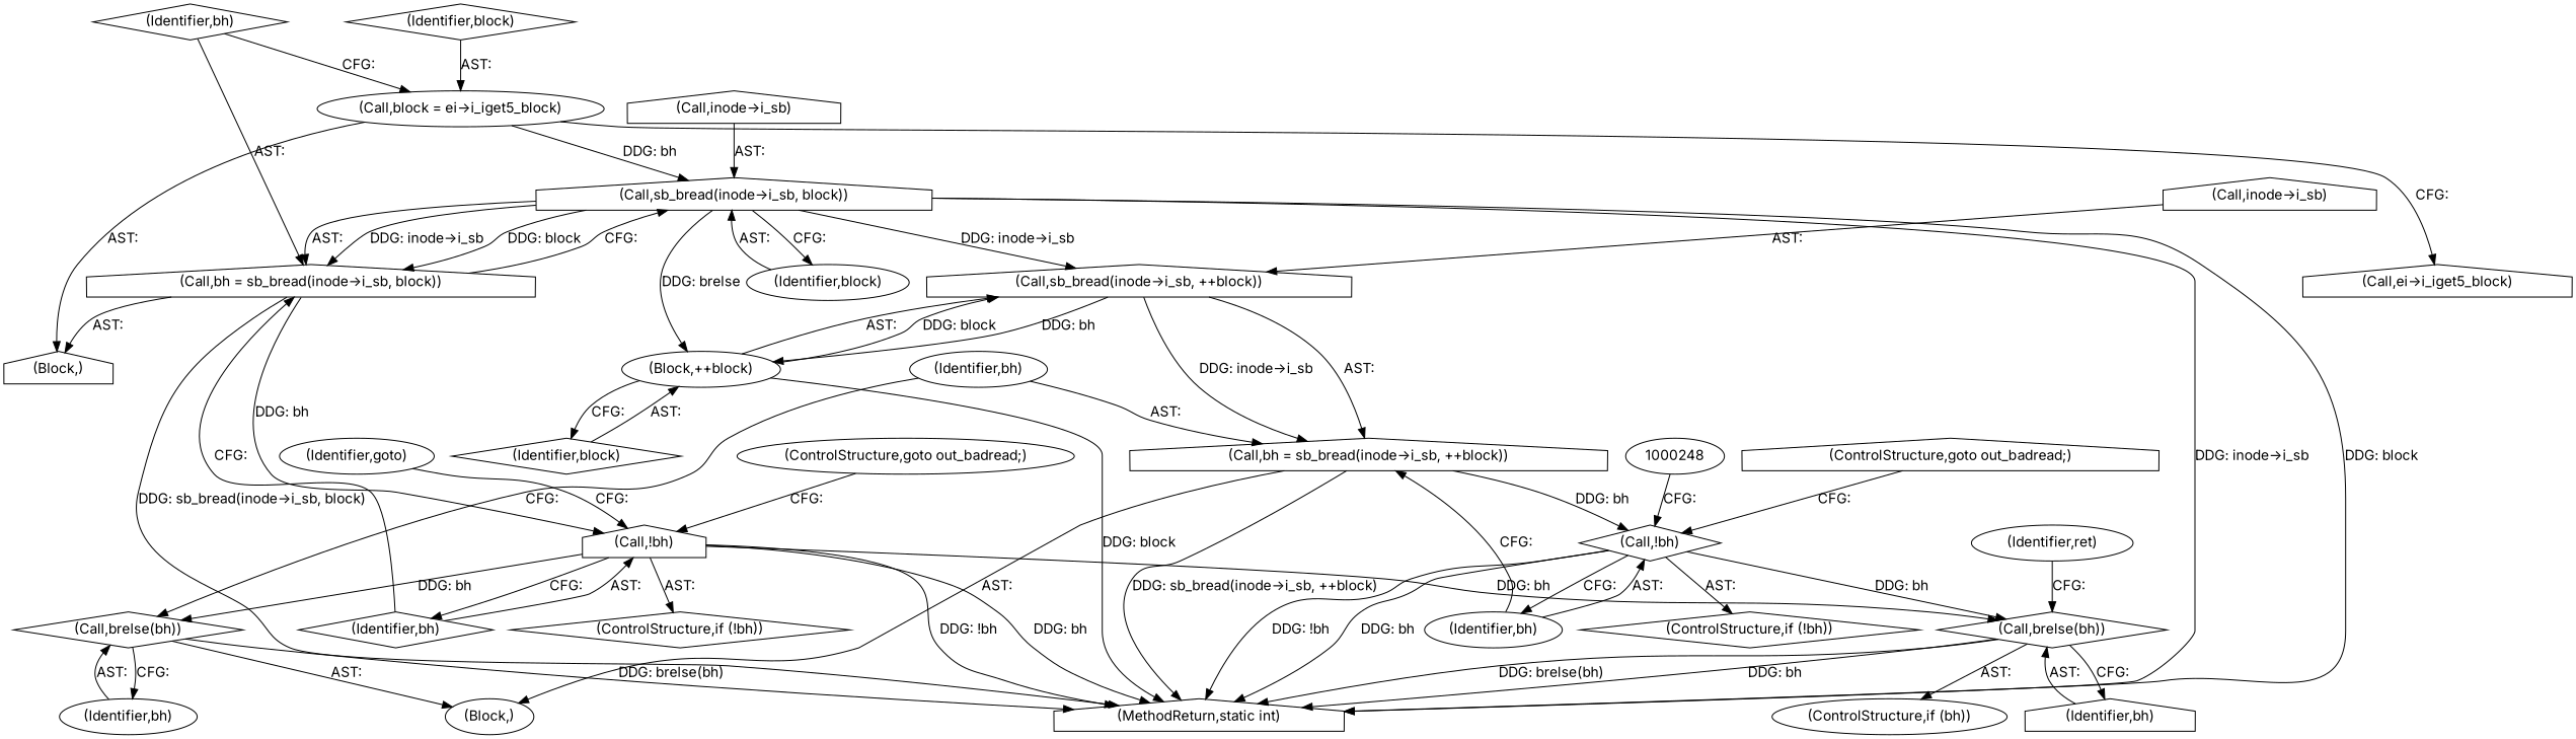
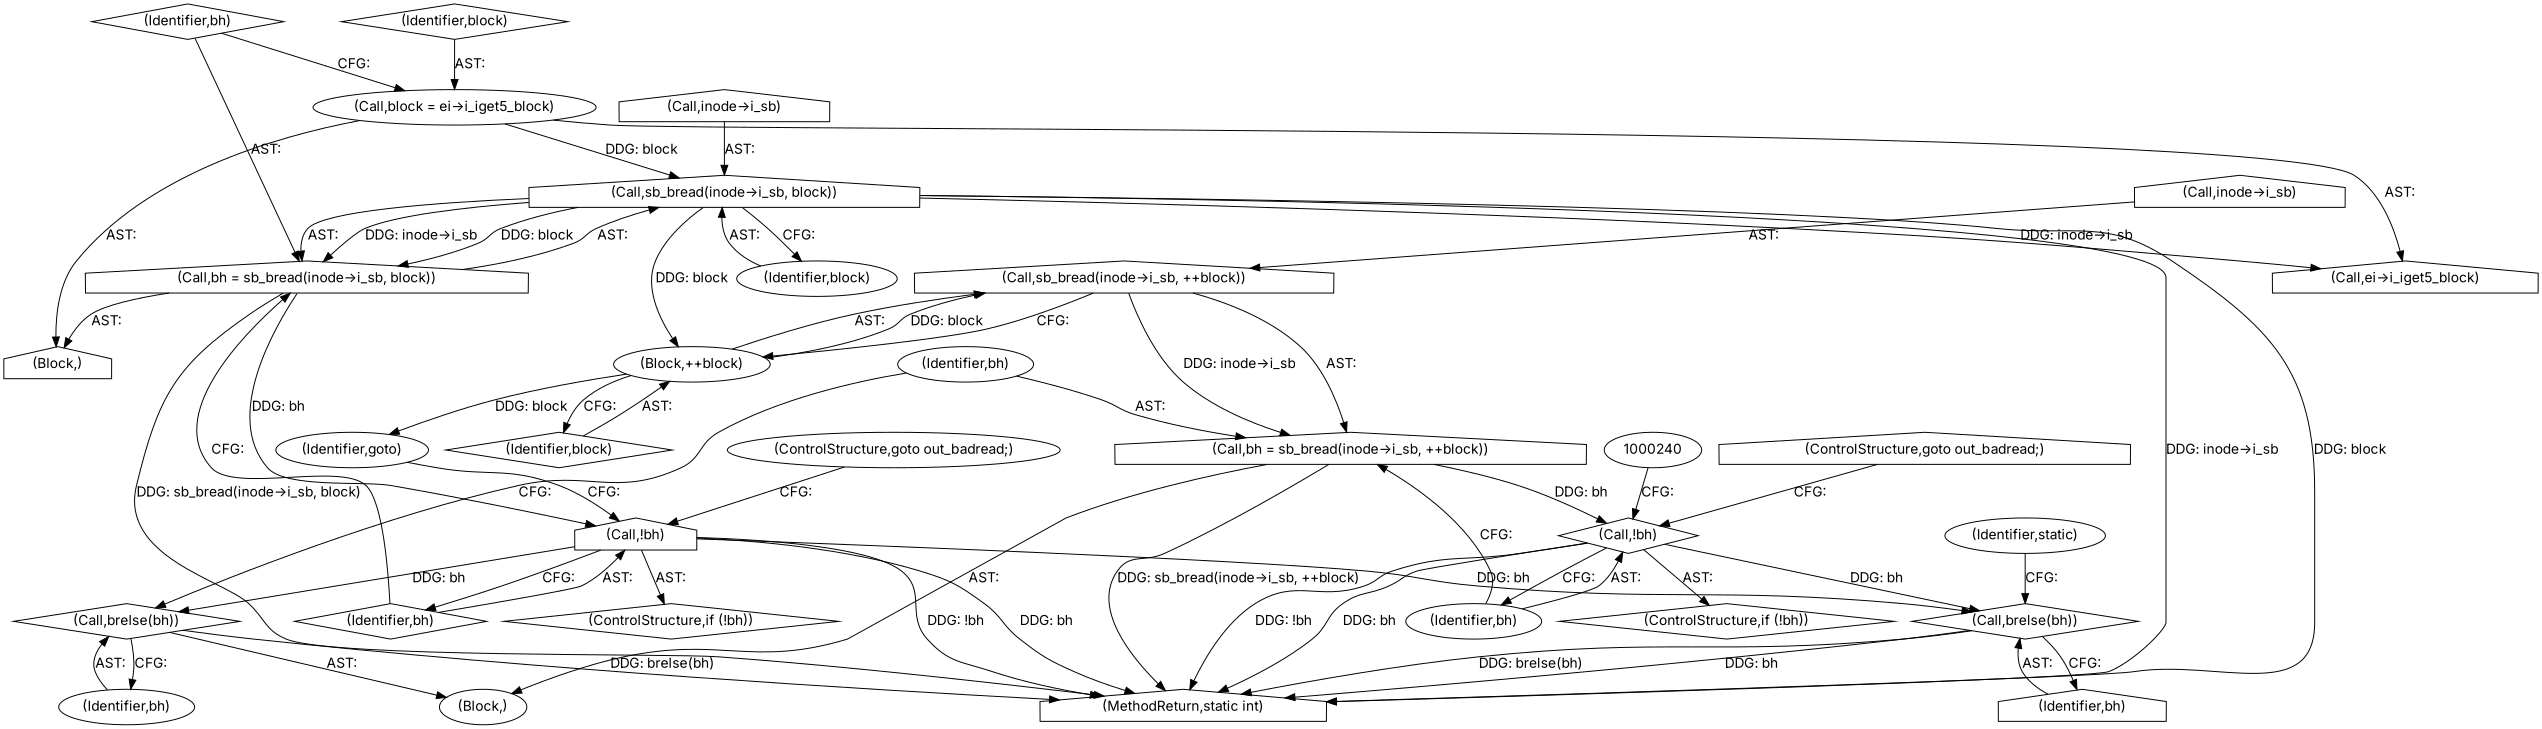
  digraph {
    fontname=Inter
    node [fontname=Inter shape=ellipse]
    edge [fontname=Inter]
    n1 [label="(Call,block = ei->i_iget5_block)"]
    n2 [label="(Call,sb_bread(inode->i_sb, block))" shape=house]
    n3 [label="(Block,)" shape=house]
    n4 [label="(Call,ei->i_iget5_block)" shape=house]
    n5 [label="(MethodReturn,static int)" shape=house]
    n6 [label="(Call,bh = sb_bread(inode->i_sb, block))" shape=house]
    n7 [label="(Call,sb_bread(inode->i_sb, ++block))" shape=house]
    n8 [label="(Block,++block)"]
    n9 [label="(Identifier,block)"]
    n10 [label="(Call,!bh)" shape=house]
    n11 [label="(Call,bh = sb_bread(inode->i_sb, ++block))" shape=house]
    n12 [label="(Identifier,block)" shape=diamond]
    n13 [label="(Call,brelse(bh))" shape=diamond]
    n14 [label="(Call,brelse(bh))" shape=diamond]
    n15 [label="(Identifier,bh)" shape=diamond]
    n16 [label="(ControlStructure,if (!bh))" shape=diamond]
    n17 [label="(Identifier,bh)"]
    n18 [label="(Block,)"]
-   n19 [label="(ControlStructure,if (bh))"]
    n20 [label="(Identifier,bh)" shape=house]
    n21 [label="(Call,!bh)" shape=diamond]
    n22 [label="(Identifier,bh)"]
    n23 [label="(ControlStructure,if (!bh))" shape=diamond]
    n24 [label="(ControlStructure,goto out_badread;)" shape=house]
    n25 [label="(Call,inode->i_sb)" shape=house]
    n26 [label="(ControlStructure,goto out_badread;)"]
    n27 [label="(Call,inode->i_sb)" shape=house]
    n28 [label="(Identifier,goto)"]
    n29 [label="(Identifier,bh)" shape=diamond]
-   n30 [label="(Identifier,ret)"]
+   n30 [label="(Identifier,static)"]
    n31 [label="(Identifier,bh)"]
    n32 [label="(Identifier,block)" shape=diamond]
-   1000248
-   n1 -> n2 [label="DDG: bh"]
+   1000248 [label=1000240]
+   n1 -> n2 [label="DDG: block"]
    n1 -> n3 [label="AST: "]
-   n1 -> n4 [label="CFG: "]
+   n1 -> n4 [label="AST: "]
    n2 -> n5 [label="DDG: inode->i_sb"]
    n2 -> n5 [label="DDG: block"]
    n2 -> n6 [label="AST: "]
    n2 -> n6 [label="DDG: inode->i_sb"]
    n2 -> n6 [label="DDG: block"]
-   n2 -> n7 [label="DDG: inode->i_sb"]
-   n2 -> n8 [label="DDG: brelse"]
+   n2 -> n4 [label="DDG: inode->i_sb"]
+   n2 -> n8 [label="DDG: block"]
    n2 -> n9 [label="CFG: "]
-   n6 -> n2 [label="CFG: "]
+   n6 -> n2 [label="AST: "]
    n6 -> n3 [label="AST: "]
    n6 -> n5 [label="DDG: sb_bread(inode->i_sb, block)"]
    n6 -> n10 [label="DDG: bh"]
-   n7 -> n8 [label="DDG: bh"]
+   n7 -> n8 [label="CFG: "]
    n7 -> n11 [label="AST: "]
    n7 -> n11 [label="DDG: inode->i_sb"]
-   n8 -> n5 [label="DDG: block"]
+   n8 -> n28 [label="DDG: block"]
    n8 -> n7 [label="AST: "]
    n8 -> n7 [label="DDG: block"]
    n8 -> n12 [label="CFG: "]
    n9 -> n2 [label="AST: "]
    n10 -> n5 [label="DDG: !bh"]
    n10 -> n5 [label="DDG: bh"]
    n10 -> n13 [label="DDG: bh"]
    n10 -> n14 [label="DDG: bh"]
    n10 -> n15 [label="CFG: "]
    n10 -> n16 [label="AST: "]
    n11 -> n5 [label="DDG: sb_bread(inode->i_sb, ++block)"]
    n11 -> n18 [label="AST: "]
    n11 -> n21 [label="DDG: bh"]
    n12 -> n8 [label="AST: "]
    n13 -> n5 [label="DDG: brelse(bh)"]
    n13 -> n17 [label="CFG: "]
    n13 -> n18 [label="AST: "]
    n14 -> n5 [label="DDG: bh"]
    n14 -> n5 [label="DDG: brelse(bh)"]
-   n14 -> n19 [label="AST: "]
    n14 -> n20 [label="CFG: "]
    n15 -> n6 [label="CFG: "]
    n15 -> n10 [label="AST: "]
    n17 -> n13 [label="AST: "]
    n20 -> n14 [label="AST: "]
    n21 -> n5 [label="DDG: !bh"]
    n21 -> n5 [label="DDG: bh"]
    n21 -> n14 [label="DDG: bh"]
    n21 -> n22 [label="CFG: "]
    n21 -> n23 [label="AST: "]
    n22 -> n11 [label="CFG: "]
    n22 -> n21 [label="AST: "]
    n24 -> n21 [label="CFG: "]
    n25 -> n2 [label="AST: "]
    n26 -> n10 [label="CFG: "]
    n27 -> n7 [label="AST: "]
    n28 -> n10 [label="CFG: "]
    n29 -> n1 [label="CFG: "]
    n29 -> n6 [label="AST: "]
    n30 -> n14 [label="CFG: "]
    n31 -> n11 [label="AST: "]
    n31 -> n13 [label="CFG: "]
    n32 -> n1 [label="AST: "]
    1000248 -> n21 [label="CFG: "]
  }
